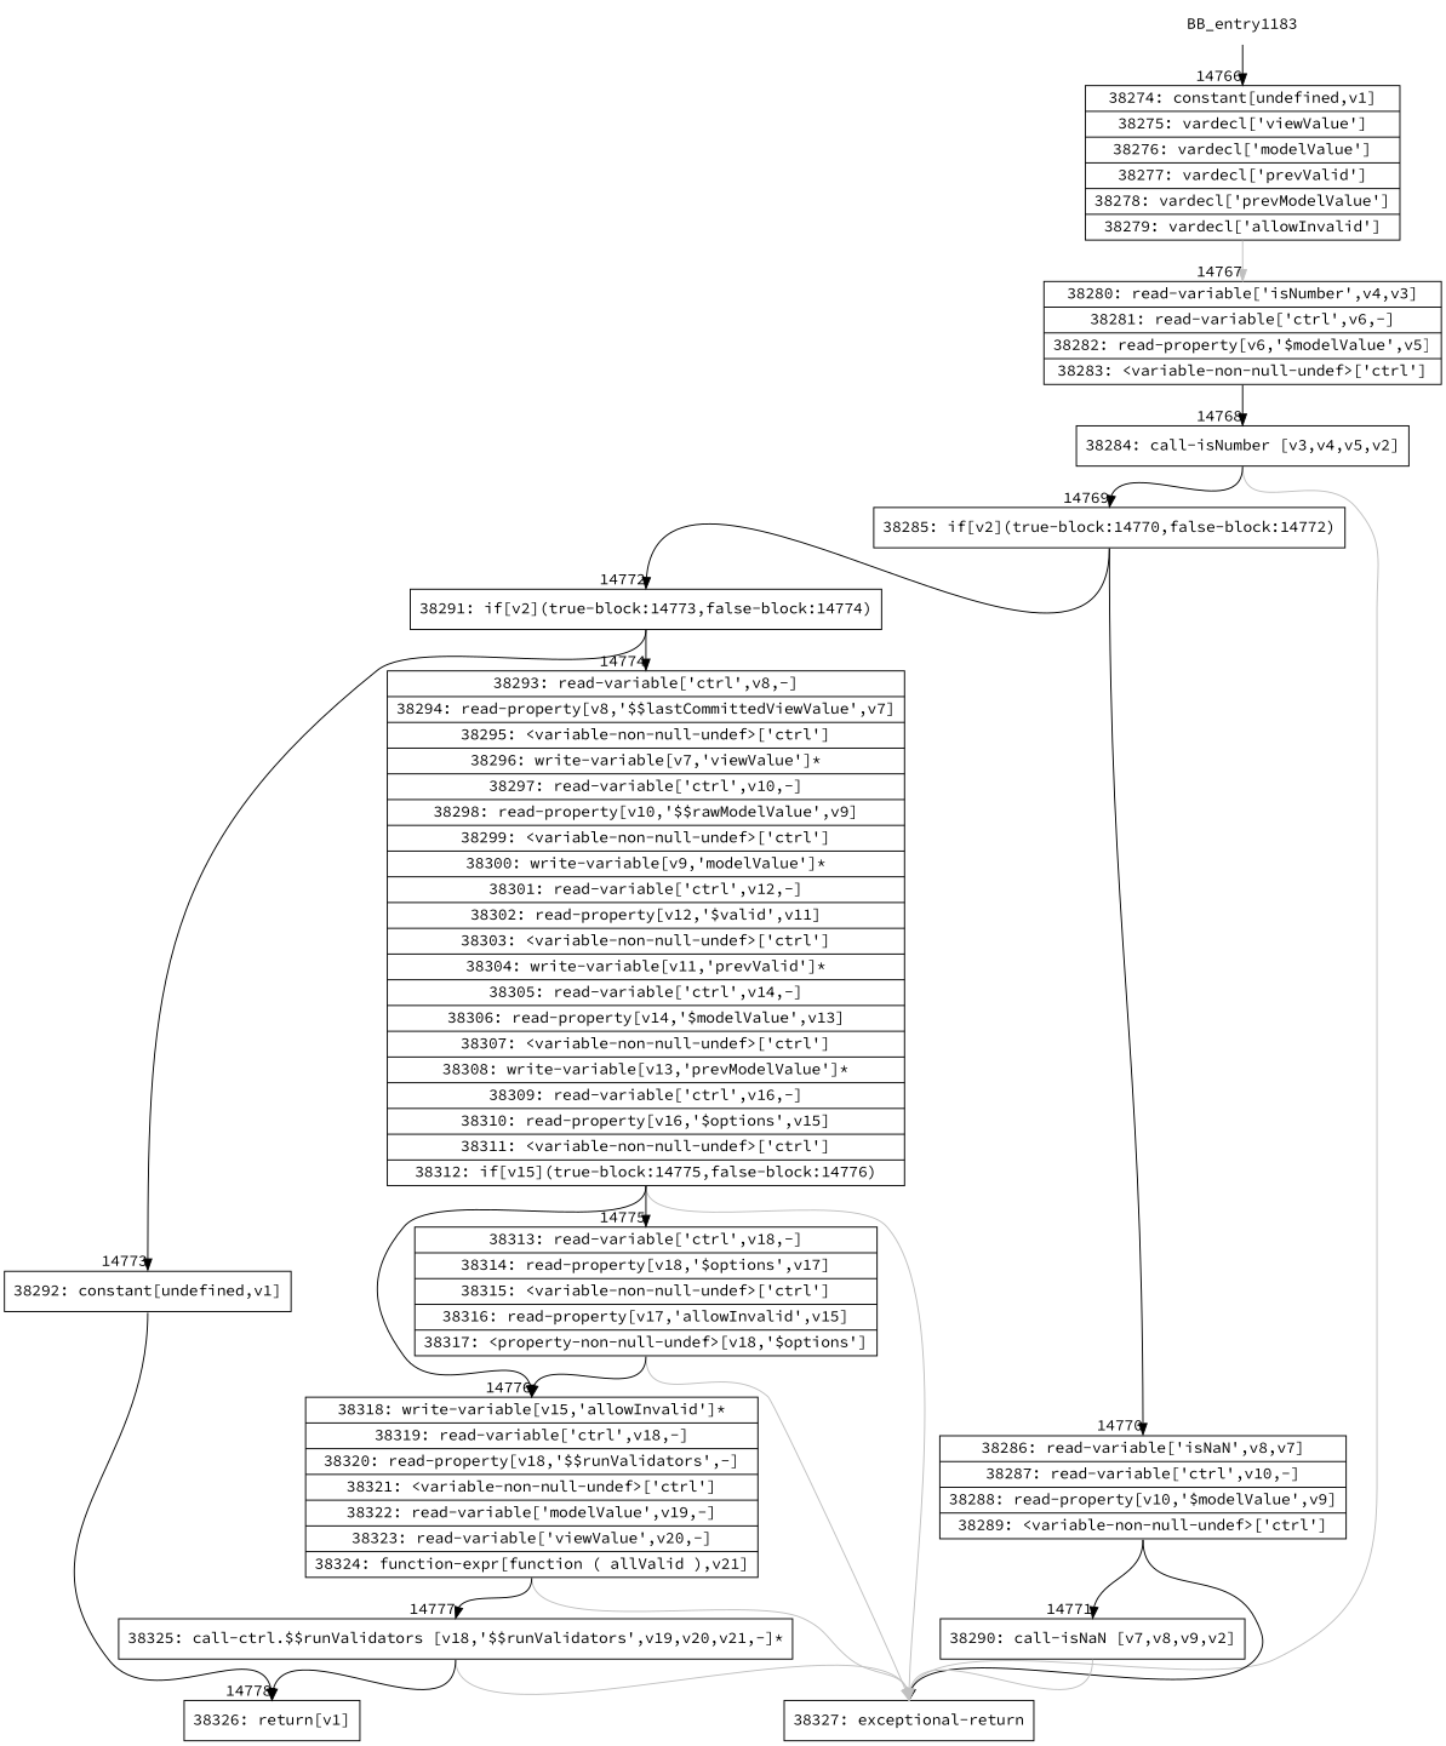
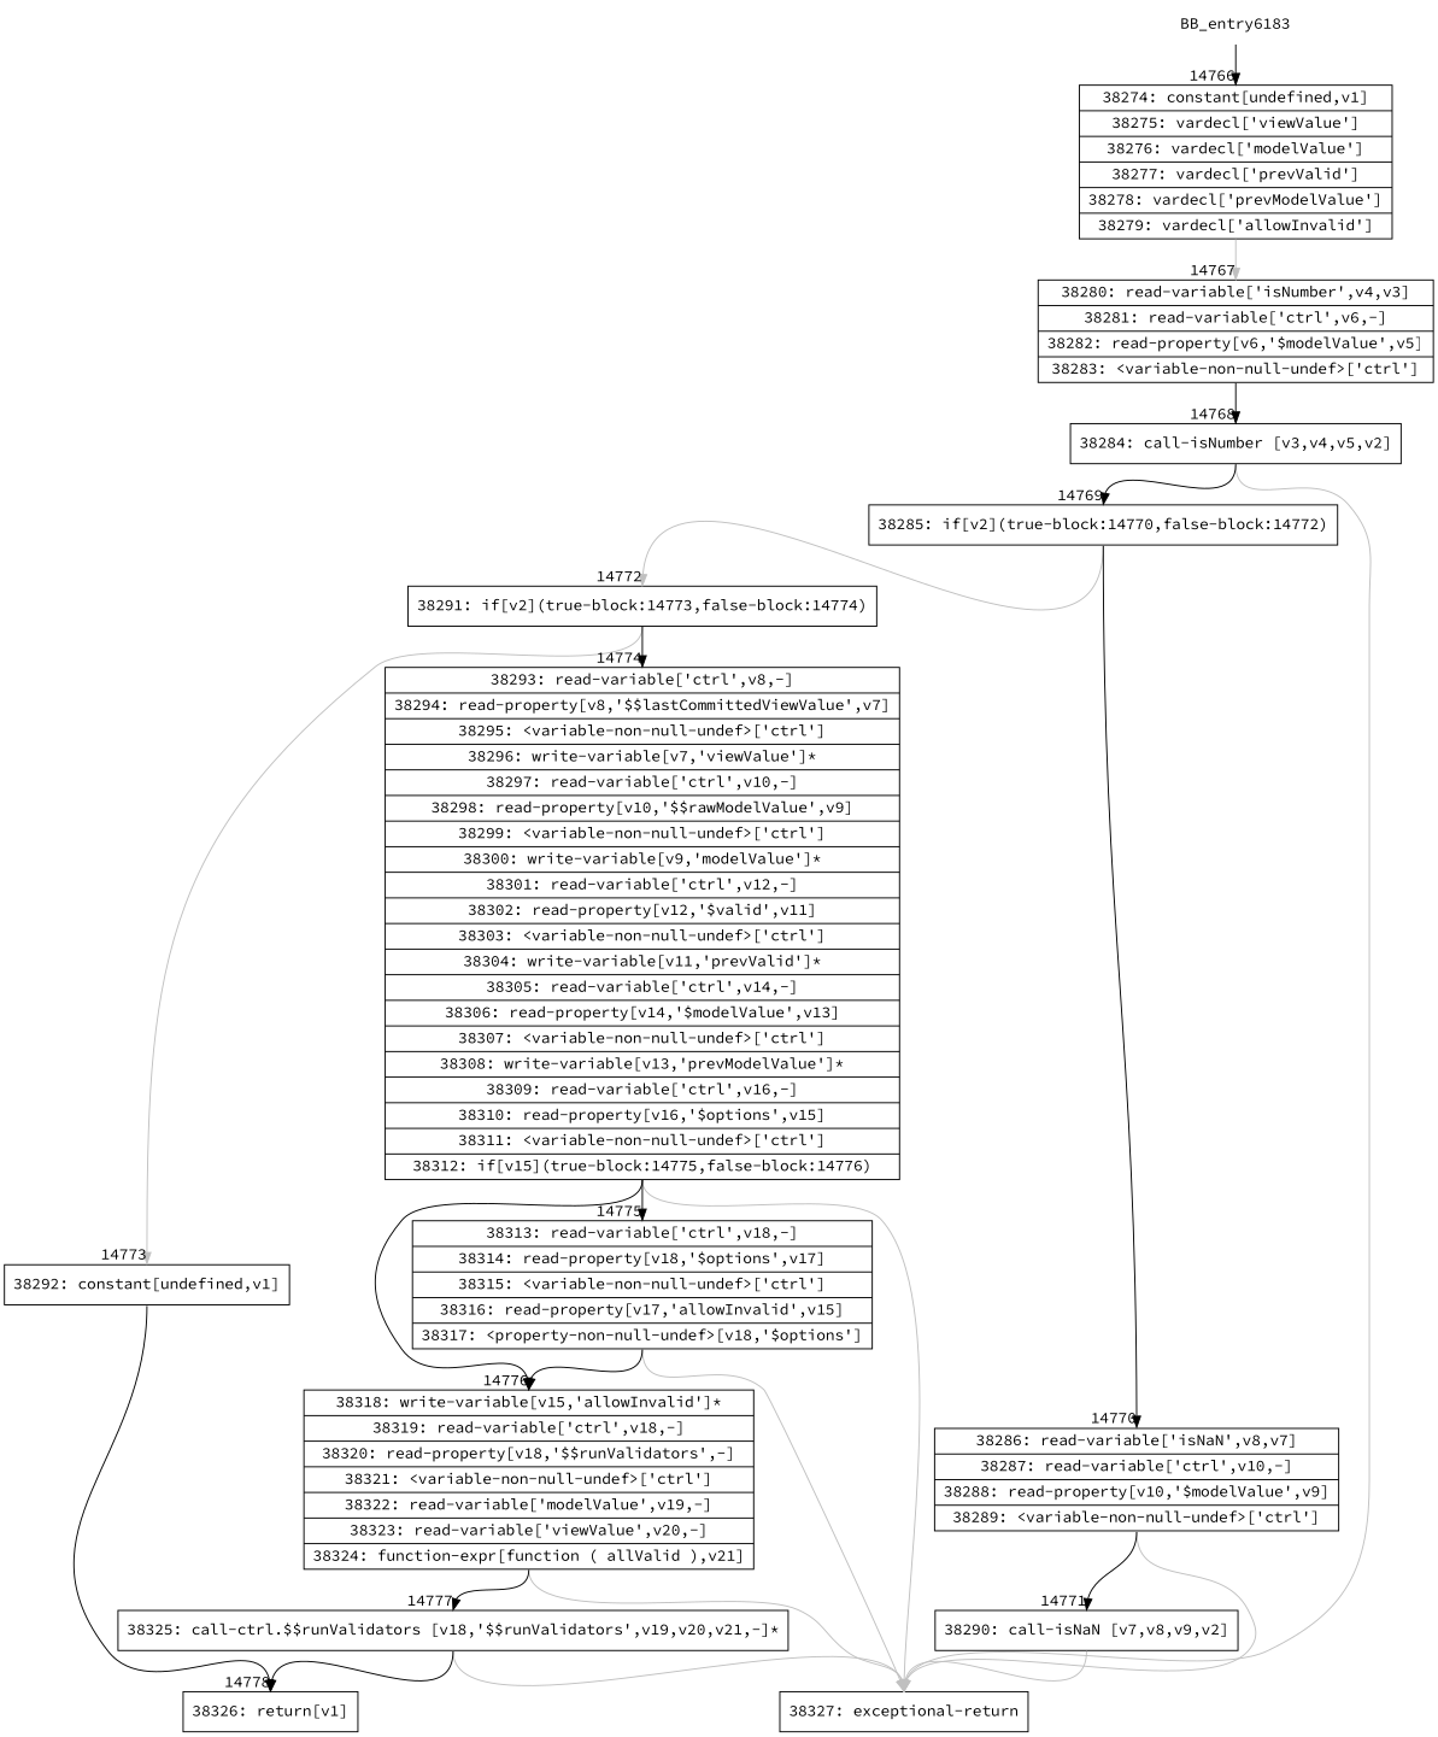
  digraph {
    fontname="Source Code Pro"
    rankdir=TD
    node [fontname="Source Code Pro" shape=record]
    edge [fontname="Source Code Pro" headport=n tailport=s]
-   BB_entry1183 [shape=none]
+   BB_entry1183 [shape=none label=BB_entry6183]
    n2 [label="{38274: constant[undefined,v1]|38275: vardecl['viewValue']|38276: vardecl['modelValue']|38277: vardecl['prevValid']|38278: vardecl['prevModelValue']|38279: vardecl['allowInvalid']}"]
    n3 [label="{38280: read-variable['isNumber',v4,v3]|38281: read-variable['ctrl',v6,-]|38282: read-property[v6,'$modelValue',v5]|38283: \<variable-non-null-undef\>['ctrl']}"]
    n4 [label="{38284: call-isNumber [v3,v4,v5,v2]}"]
    n5 [label="{38327: exceptional-return}"]
    n6 [label="{38285: if[v2](true-block:14770,false-block:14772)}"]
    n7 [label="{38291: if[v2](true-block:14773,false-block:14774)}"]
    n8 [label="{38286: read-variable['isNaN',v8,v7]|38287: read-variable['ctrl',v10,-]|38288: read-property[v10,'$modelValue',v9]|38289: \<variable-non-null-undef\>['ctrl']}"]
    n9 [label="{38292: constant[undefined,v1]}"]
    n10 [label="{38293: read-variable['ctrl',v8,-]|38294: read-property[v8,'$$lastCommittedViewValue',v7]|38295: \<variable-non-null-undef\>['ctrl']|38296: write-variable[v7,'viewValue']*|38297: read-variable['ctrl',v10,-]|38298: read-property[v10,'$$rawModelValue',v9]|38299: \<variable-non-null-undef\>['ctrl']|38300: write-variable[v9,'modelValue']*|38301: read-variable['ctrl',v12,-]|38302: read-property[v12,'$valid',v11]|38303: \<variable-non-null-undef\>['ctrl']|38304: write-variable[v11,'prevValid']*|38305: read-variable['ctrl',v14,-]|38306: read-property[v14,'$modelValue',v13]|38307: \<variable-non-null-undef\>['ctrl']|38308: write-variable[v13,'prevModelValue']*|38309: read-variable['ctrl',v16,-]|38310: read-property[v16,'$options',v15]|38311: \<variable-non-null-undef\>['ctrl']|38312: if[v15](true-block:14775,false-block:14776)}"]
    n11 [label="{38290: call-isNaN [v7,v8,v9,v2]}"]
    n12 [label="{38326: return[v1]}"]
    n13 [label="{38318: write-variable[v15,'allowInvalid']*|38319: read-variable['ctrl',v18,-]|38320: read-property[v18,'$$runValidators',-]|38321: \<variable-non-null-undef\>['ctrl']|38322: read-variable['modelValue',v19,-]|38323: read-variable['viewValue',v20,-]|38324: function-expr[function ( allValid ),v21]}"]
    n14 [label="{38313: read-variable['ctrl',v18,-]|38314: read-property[v18,'$options',v17]|38315: \<variable-non-null-undef\>['ctrl']|38316: read-property[v17,'allowInvalid',v15]|38317: \<property-non-null-undef\>[v18,'$options']}"]
    n15 [label="{38325: call-ctrl.$$runValidators [v18,'$$runValidators',v19,v20,v21,-]*}"]
    BB_entry1183 -> n2 [headlabel="    14766"]
    n2 -> n3 [color=gray headlabel="      14767"]
    n3 -> n4 [headlabel="      14768"]
    n4 -> n5 [color=gray]
    n4 -> n6 [headlabel="      14769"]
-   n6 -> n7 [headlabel="      14772"]
+   n6 -> n7 [headlabel="      14772" color=gray]
    n6 -> n8 [headlabel="      14770"]
-   n7 -> n9 [headlabel="      14773"]
+   n7 -> n9 [headlabel="      14773" color=gray]
    n7 -> n10 [headlabel="      14774"]
-   n8 -> n5 [color=black]
+   n8 -> n5 [color=gray]
    n8 -> n11 [headlabel="      14771"]
    n9 -> n12 [headlabel="      14778"]
    n10 -> n5 [color=gray]
    n10 -> n13 [headlabel="      14776"]
    n10 -> n14 [headlabel="      14775"]
    n11 -> n5 [color=gray]
    n13 -> n5 [color=gray]
    n13 -> n15 [headlabel="      14777"]
    n14 -> n5 [color=gray]
    n14 -> n13
    n15 -> n5 [color=gray]
    n15 -> n12
  }
